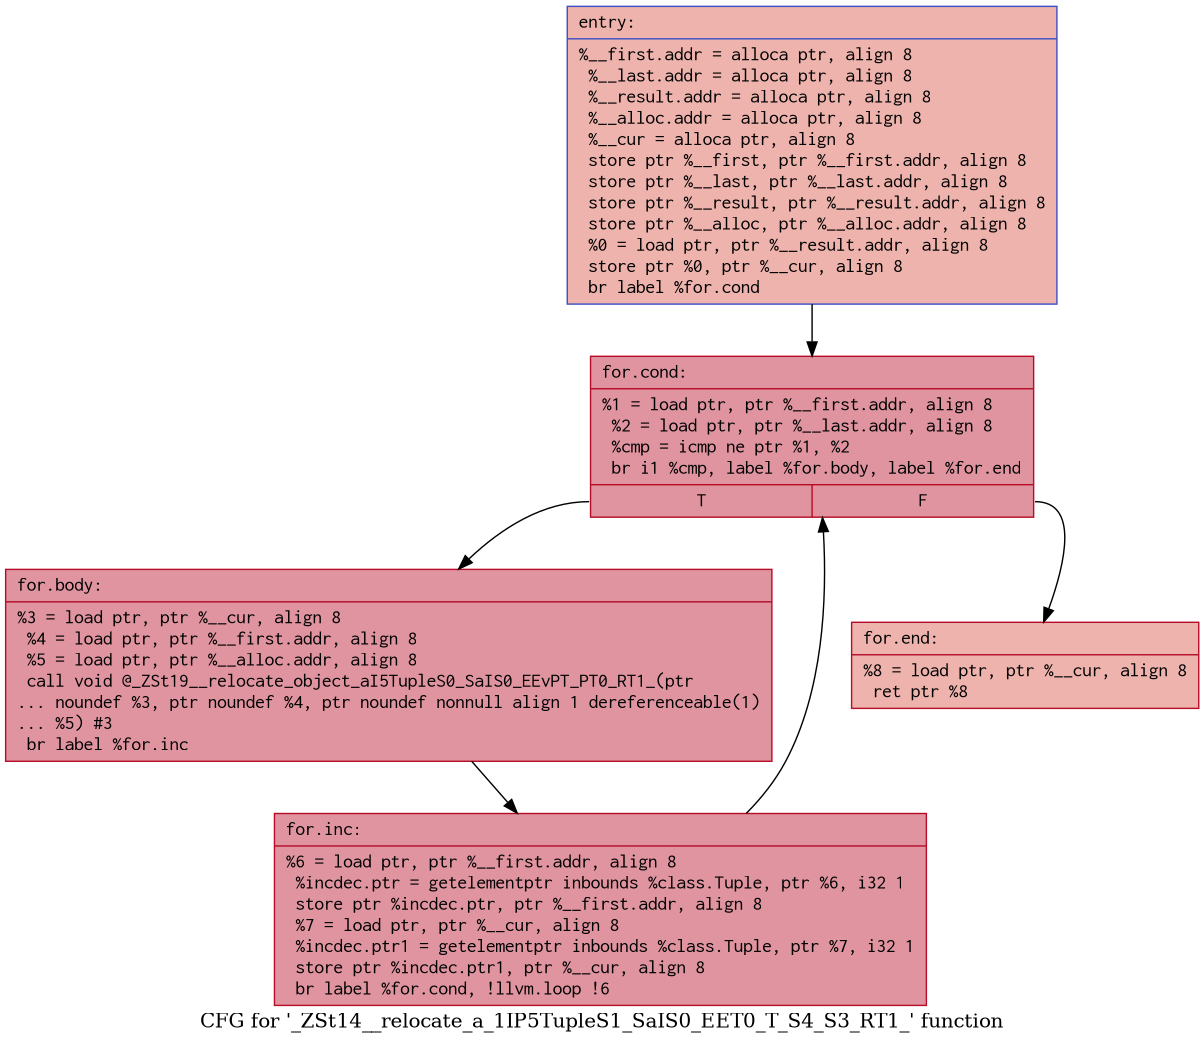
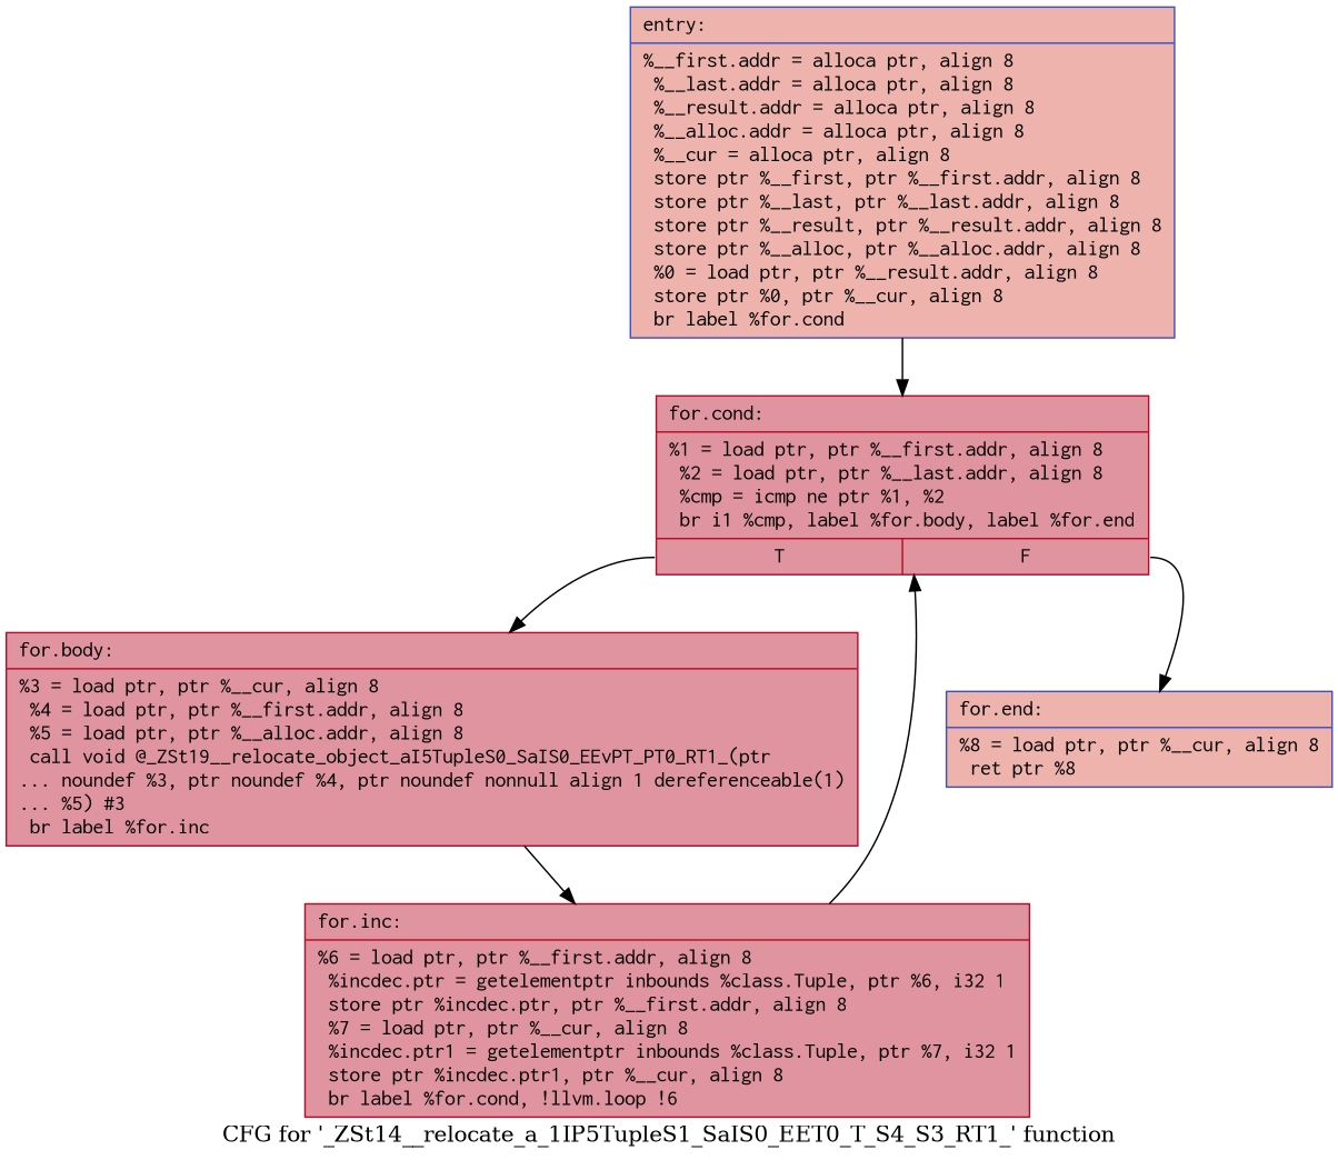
  digraph {
    label="CFG for '_ZSt14__relocate_a_1IP5TupleS1_SaIS0_EET0_T_S4_S3_RT1_' function"
    node [color="#b70d28ff" fillcolor="#b70d2870" fontname=Courier shape=record style=filled]
    n1 [color="#3d50c3ff" fillcolor="#d6524470" label="{entry:\l|  %__first.addr = alloca ptr, align 8\l  %__last.addr = alloca ptr, align 8\l  %__result.addr = alloca ptr, align 8\l  %__alloc.addr = alloca ptr, align 8\l  %__cur = alloca ptr, align 8\l  store ptr %__first, ptr %__first.addr, align 8\l  store ptr %__last, ptr %__last.addr, align 8\l  store ptr %__result, ptr %__result.addr, align 8\l  store ptr %__alloc, ptr %__alloc.addr, align 8\l  %0 = load ptr, ptr %__result.addr, align 8\l  store ptr %0, ptr %__cur, align 8\l  br label %for.cond\l}"]
    n2 [label="{for.cond:\l|  %1 = load ptr, ptr %__first.addr, align 8\l  %2 = load ptr, ptr %__last.addr, align 8\l  %cmp = icmp ne ptr %1, %2\l  br i1 %cmp, label %for.body, label %for.end\l|{<s0>T|<s1>F}}"]
    n3 [label="{for.body:\l|  %3 = load ptr, ptr %__cur, align 8\l  %4 = load ptr, ptr %__first.addr, align 8\l  %5 = load ptr, ptr %__alloc.addr, align 8\l  call void @_ZSt19__relocate_object_aI5TupleS0_SaIS0_EEvPT_PT0_RT1_(ptr\l... noundef %3, ptr noundef %4, ptr noundef nonnull align 1 dereferenceable(1)\l... %5) #3\l  br label %for.inc\l}"]
-   n4 [fillcolor="#d6524470" label="{for.end:\l|  %8 = load ptr, ptr %__cur, align 8\l  ret ptr %8\l}"]
+   n4 [color="#3d50c3ff" fillcolor="#d6524470" label="{for.end:\l|  %8 = load ptr, ptr %__cur, align 8\l  ret ptr %8\l}"]
    n5 [label="{for.inc:\l|  %6 = load ptr, ptr %__first.addr, align 8\l  %incdec.ptr = getelementptr inbounds %class.Tuple, ptr %6, i32 1\l  store ptr %incdec.ptr, ptr %__first.addr, align 8\l  %7 = load ptr, ptr %__cur, align 8\l  %incdec.ptr1 = getelementptr inbounds %class.Tuple, ptr %7, i32 1\l  store ptr %incdec.ptr1, ptr %__cur, align 8\l  br label %for.cond, !llvm.loop !6\l}"]
    n1 -> n2
    n2 -> n3 [tailport=s0]
    n2 -> n4 [tailport=s1]
    n3 -> n5
    n5 -> n2
  }
